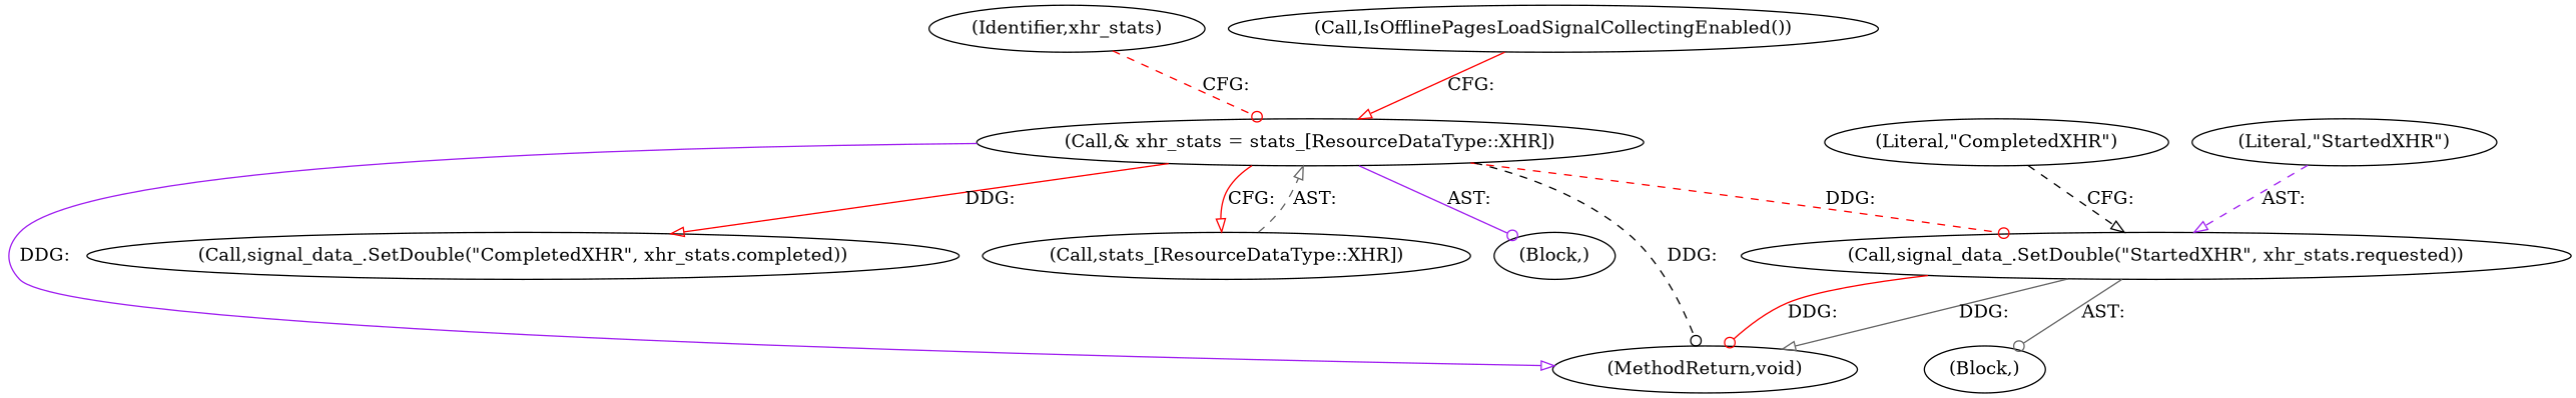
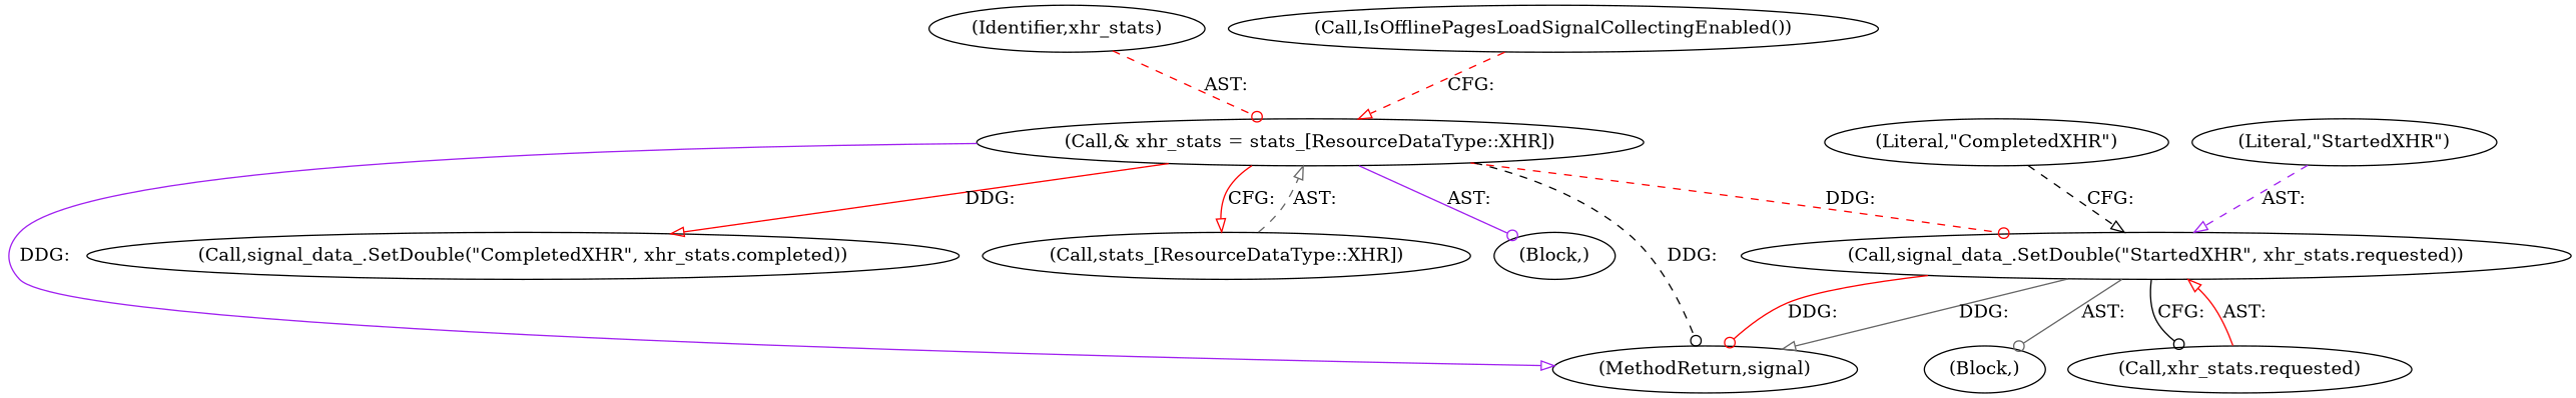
  digraph {
    edge [arrowhead=onormal color=red style=solid]
    n1 [label="(Call,signal_data_.SetDouble(\"StartedXHR\", xhr_stats.requested))"]
-   n3 [label="(MethodReturn,void)"]
+   n2 [label="(Call,xhr_stats.requested)"]
+   n3 [label="(MethodReturn,signal)"]
    n4 [label="(Block,)"]
    n5 [label="(Call,& xhr_stats = stats_[ResourceDataType::XHR])"]
    n6 [label="(Call,signal_data_.SetDouble(\"CompletedXHR\", xhr_stats.completed))"]
    n7 [label="(Call,stats_[ResourceDataType::XHR])"]
    n8 [label="(Block,)"]
    n9 [label="(Literal,\"CompletedXHR\")"]
    n10 [label="(Identifier,xhr_stats)"]
    n11 [label="(Call,IsOfflinePagesLoadSignalCollectingEnabled())"]
    n12 [label="(Literal,\"StartedXHR\")"]
+   n1 -> n2 [arrowhead=odot color=black label="CFG: "]
    n1 -> n3 [arrowhead=odot label="DDG: "]
    n1 -> n3 [color=gray40 label="DDG: "]
    n1 -> n4 [arrowhead=odot color=gray40 label="AST: "]
+   n2 -> n1 [label="AST: "]
    n5 -> n1 [arrowhead=odot label="DDG: " style=dashed]
    n5 -> n3 [arrowhead=odot color=black label="DDG: " style=dashed]
    n5 -> n3 [color=purple label="DDG: "]
    n5 -> n6 [label="DDG: "]
    n5 -> n7 [label="CFG: "]
    n5 -> n8 [arrowhead=odot color=purple label="AST: "]
    n7 -> n5 [color=gray40 label="AST: " style=dashed]
    n9 -> n1 [color=black label="CFG: " style=dashed]
-   n10 -> n5 [arrowhead=odot label="CFG: " style=dashed]
-   n11 -> n5 [label="CFG: "]
+   n10 -> n5 [arrowhead=odot label="AST: " style=dashed]
+   n11 -> n5 [label="CFG: " style=dashed]
    n12 -> n1 [color=purple label="AST: " style=dashed]
  }
